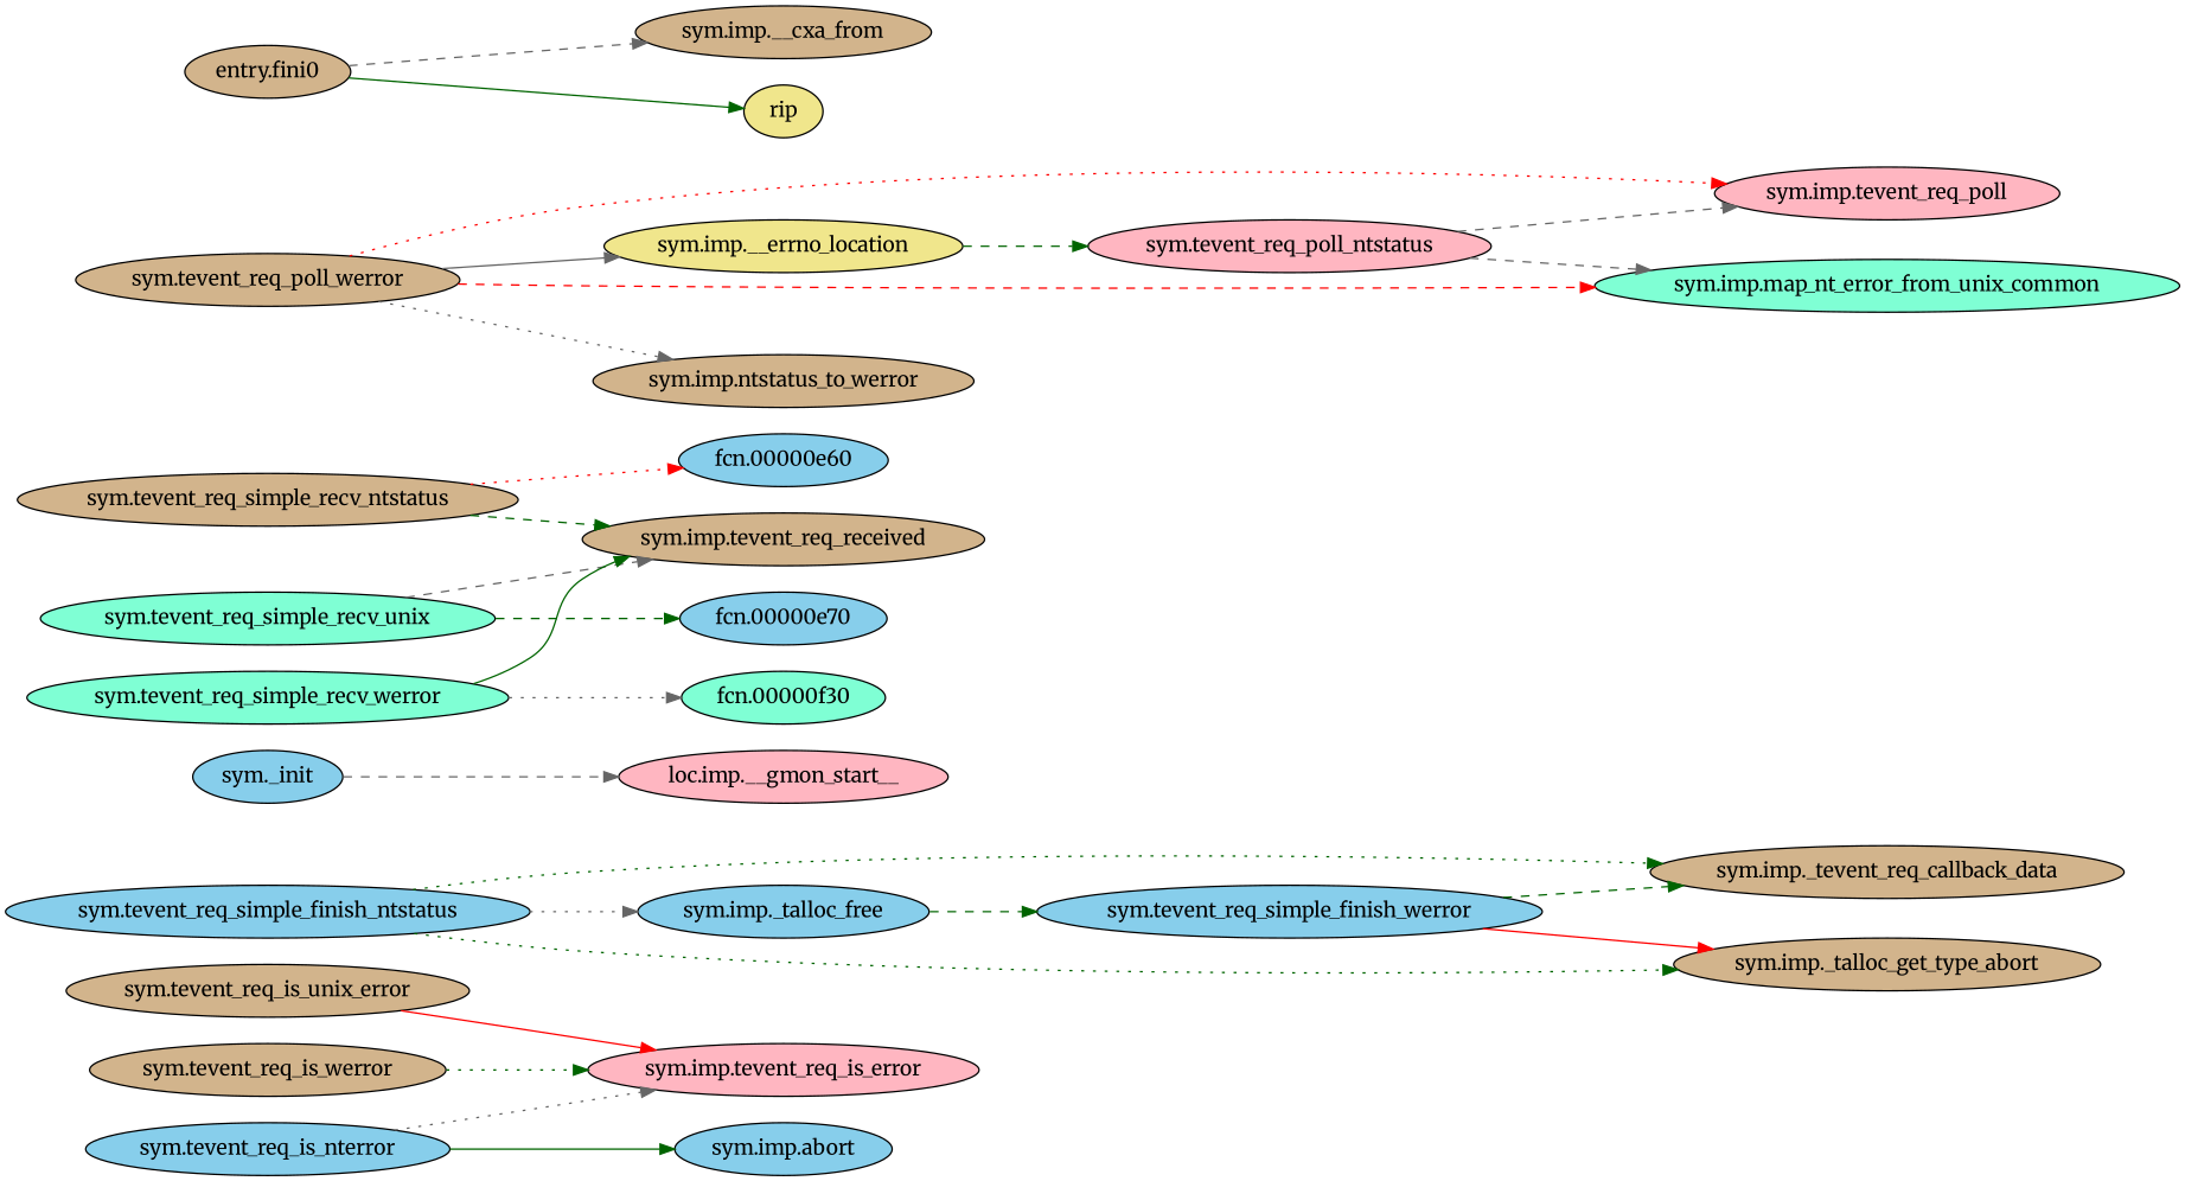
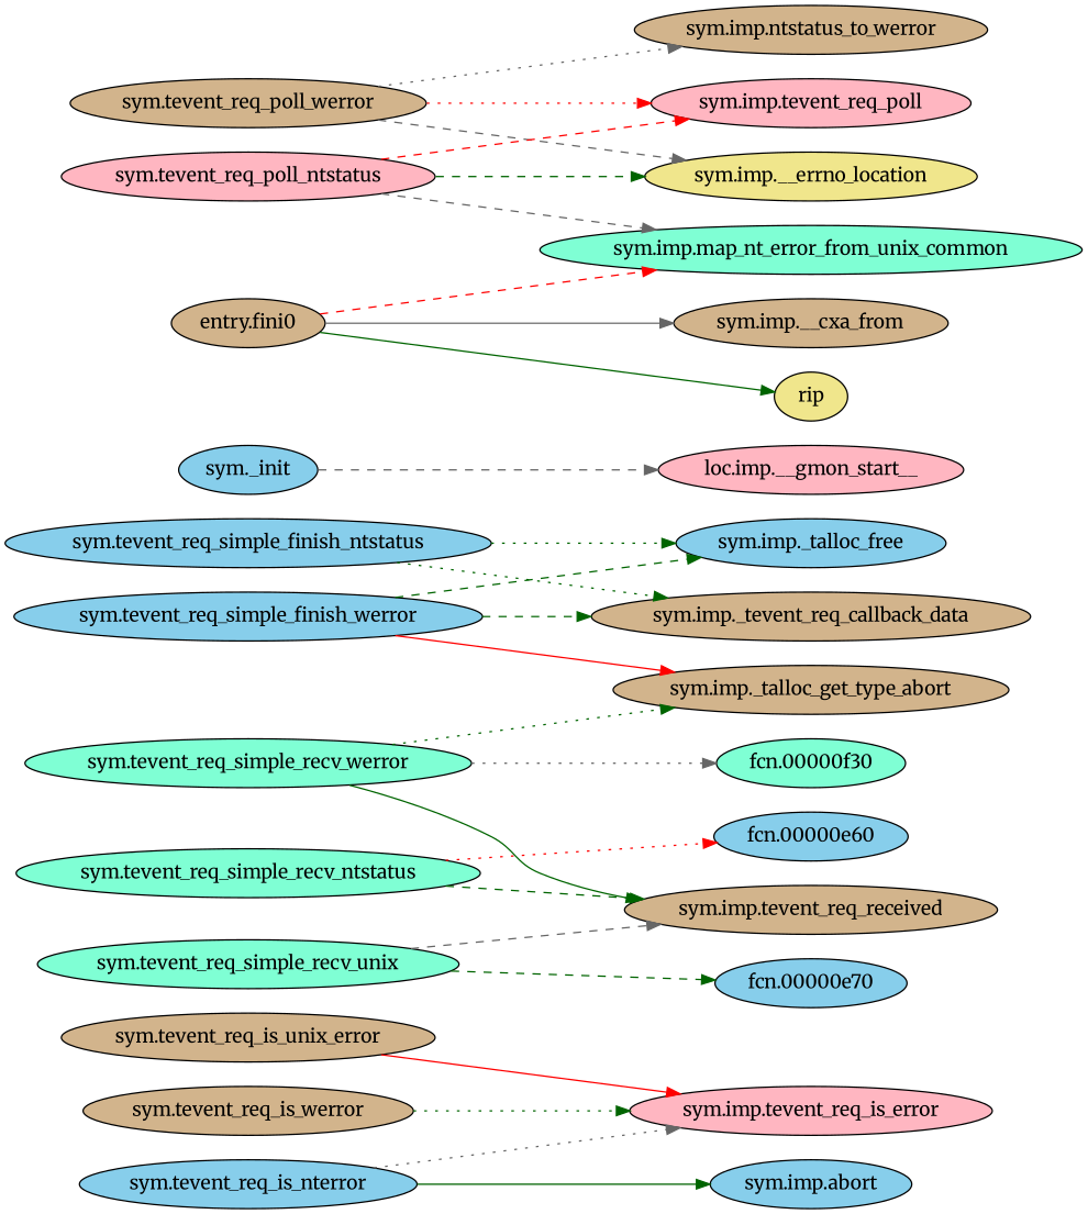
  digraph {
    fontname=Merriweather
    rankdir=LR
    node [fillcolor=tan fontname=Merriweather style=filled]
    edge [color=darkgreen fontname=Merriweather style=dashed]
    n1 [label="sym.tevent_req_is_unix_error"]
    n2 [fillcolor=lightpink label="sym.imp.tevent_req_is_error"]
    n3 [fillcolor=skyblue label="sym.tevent_req_simple_finish_ntstatus"]
    n4 [label="sym.imp._tevent_req_callback_data"]
    n5 [label="sym.imp._talloc_get_type_abort"]
    n6 [fillcolor=skyblue label="sym.imp._talloc_free"]
    n7 [fillcolor=skyblue label="sym._init"]
    n8 [fillcolor=lightpink label="loc.imp.__gmon_start__"]
-   n9 [label="sym.tevent_req_simple_recv_ntstatus"]
+   n9 [fillcolor=aquamarine label="sym.tevent_req_simple_recv_ntstatus"]
    n10 [fillcolor=skyblue label="fcn.00000e60"]
    n11 [label="sym.imp.tevent_req_received"]
    n12 [label="sym.tevent_req_poll_werror"]
    n13 [fillcolor=lightpink label="sym.imp.tevent_req_poll"]
    n14 [fillcolor=khaki label="sym.imp.__errno_location"]
    n15 [fillcolor=aquamarine label="sym.imp.map_nt_error_from_unix_common"]
    n16 [label="sym.imp.ntstatus_to_werror"]
    n17 [fillcolor=skyblue label="sym.tevent_req_is_nterror"]
    n18 [fillcolor=skyblue label="sym.imp.abort"]
    n19 [fillcolor=aquamarine label="sym.tevent_req_simple_recv_unix"]
    n20 [fillcolor=skyblue label="fcn.00000e70"]
    n21 [fillcolor=lightpink label="sym.tevent_req_poll_ntstatus"]
    n22 [label="sym.tevent_req_is_werror"]
    n23 [fillcolor=aquamarine label="sym.tevent_req_simple_recv_werror"]
    n24 [fillcolor=aquamarine label="fcn.00000f30"]
    n25 [fillcolor=skyblue label="sym.tevent_req_simple_finish_werror"]
    n26 [label="entry.fini0"]
    n27 [label="sym.imp.__cxa_from"]
    n28 [fillcolor=khaki label=rip]
    n1 -> n2 [color=red style=solid]
    n3 -> n4 [style=dotted]
-   n3 -> n5 [style=dotted]
-   n3 -> n6 [color=gray40 style=dotted]
+   n23 -> n5 [style=dotted]
+   n3 -> n6 [style=dotted]
    n7 -> n8 [color=gray40]
    n9 -> n10 [color=red style=dotted]
    n9 -> n11
    n12 -> n13 [color=red style=dotted]
-   n12 -> n14 [color=gray40 style=solid]
-   n12 -> n15 [color=red]
+   n12 -> n14 [color=gray40]
+   n26 -> n15 [color=red]
    n12 -> n16 [color=gray40 style=dotted]
    n17 -> n2 [color=gray40 style=dotted]
    n17 -> n18 [style=solid]
    n19 -> n11 [color=gray40]
    n19 -> n20
-   n21 -> n13 [color=gray40]
-   n14 -> n21
+   n21 -> n13 [color=red]
+   n21 -> n14
    n21 -> n15 [color=gray40]
    n22 -> n2 [style=dotted]
    n23 -> n11 [style=solid]
    n23 -> n24 [color=gray40 style=dotted]
    n25 -> n4
    n25 -> n5 [color=red style=solid]
-   n6 -> n25
-   n26 -> n27 [color=gray40]
+   n25 -> n6
+   n26 -> n27 [color=gray40 style=solid]
    n26 -> n28 [style=solid]
  }
